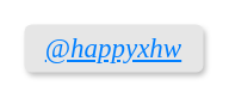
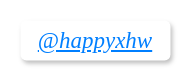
  <mxCell id="0" />
  <mxCell id="1" parent="0" />
- <mxCell id="2" value="&lt;font style=&quot;font-size: 23px&quot; face=&quot;Comic Sans MS&quot; color=&quot;#007fff&quot;&gt;&lt;i&gt;&lt;u&gt;@happyxhw&lt;/u&gt;&lt;/i&gt;&lt;/font&gt;" style="rounded=1;whiteSpace=wrap;html=1;strokeColor=none;shadow=1;glass=0;sketch=0;fillColor=#E6E6E6;" vertex="1" parent="1"><mxGeometry x="20" y="20" width="150" height="40" as="geometry" /></mxCell>
+ <mxCell id="2" value="&lt;font style=&quot;font-size: 23px&quot; face=&quot;Comic Sans MS&quot; color=&quot;#007fff&quot;&gt;&lt;i&gt;&lt;u&gt;@happyxhw&lt;/u&gt;&lt;/i&gt;&lt;/font&gt;" style="rounded=1;whiteSpace=wrap;html=1;strokeColor=none;shadow=1;glass=0;sketch=0;fillColor=#ffffff;" vertex="1" parent="1"><mxGeometry x="20" y="20" width="150" height="40" as="geometry" /></mxCell>
